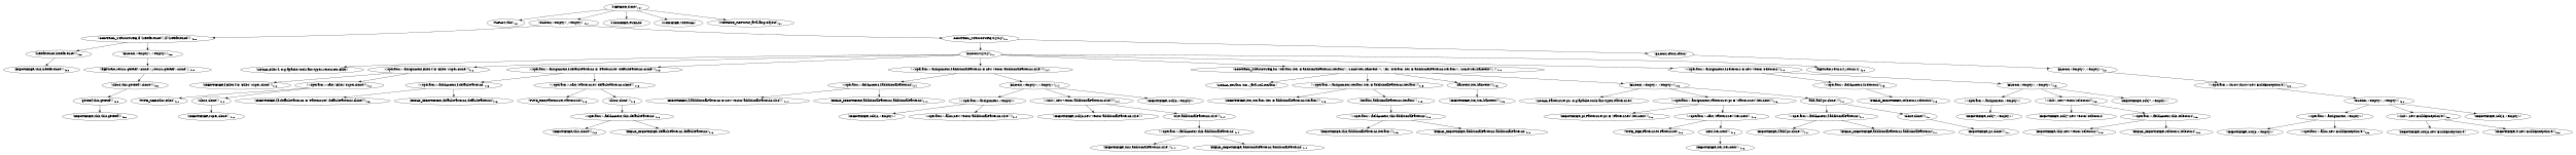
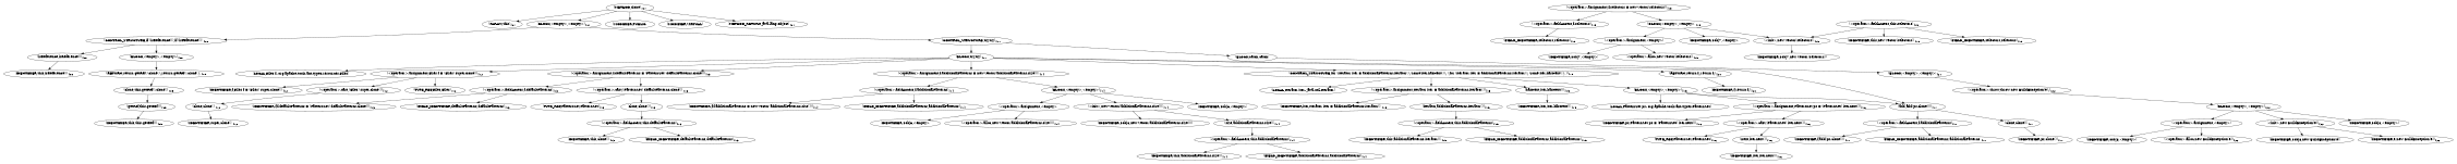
  digraph {
    n1 [label=<(METHOD,clone)<SUB>407</SUB>>]
    n2 [label=<(PARAM,this)<SUB>407</SUB>>]
    n3 [label=<(BLOCK,&lt;empty&gt;,&lt;empty&gt;)<SUB>407</SUB>>]
    n4 [label=<(MODIFIER,PUBLIC)>]
    n5 [label=<(MODIFIER,VIRTUAL)>]
    n6 [label=<(METHOD_RETURN,java.lang.Object)<SUB>407</SUB>>]
    n7 [label=<(CONTROL_STRUCTURE,if (isReference()),if (isReference()))<SUB>408</SUB>>]
    n8 [label=<(CONTROL_STRUCTURE,try,try)<SUB>411</SUB>>]
    n9 [label=<(isReference,isReference())<SUB>408</SUB>>]
    n10 [label=<(BLOCK,&lt;empty&gt;,&lt;empty&gt;)<SUB>408</SUB>>]
    n11 [label=<(BLOCK,try,try)<SUB>411</SUB>>]
    n12 [label=<(BLOCK,catch,catch)>]
    n13 [label=<(IDENTIFIER,this,isReference())<SUB>408</SUB>>]
    n14 [label=<(RETURN,return getRef().clone();,return getRef().clone();)<SUB>409</SUB>>]
    n15 [label=<(clone,this.getRef().clone())<SUB>409</SUB>>]
    n16 [label=<(getRef,this.getRef())<SUB>409</SUB>>]
    n17 [label=<(IDENTIFIER,this,this.getRef())<SUB>409</SUB>>]
    n18 [label=<(LOCAL,Files f: org.apache.tools.ant.types.resources.Files)>]
    n19 [label=<(&lt;operator&gt;.assignment,Files f = (Files) super.clone())<SUB>412</SUB>>]
    n20 [label=<(&lt;operator&gt;.assignment,f.defaultPatterns = (PatternSet) defaultPatterns.clone())<SUB>413</SUB>>]
    n21 [label=<(&lt;operator&gt;.assignment,f.additionalPatterns = new Vector(additionalPatterns.size()))<SUB>414</SUB>>]
    n22 [label=<(CONTROL_STRUCTURE,for (Iterator iter = additionalPatterns.iterator(); Some(iter.hasNext()); ),for (Iterator iter = additionalPatterns.iterator(); Some(iter.hasNext()); ))<SUB>415</SUB>>]
    n23 [label=<(&lt;operator&gt;.assignment,f.selectors = new Vector(selectors))<SUB>419</SUB>>]
    n24 [label=<(RETURN,return f;,return f;)<SUB>420</SUB>>]
    n25 [label=<(BLOCK,&lt;empty&gt;,&lt;empty&gt;)<SUB>421</SUB>>]
    n26 [label=<(IDENTIFIER,f,Files f = (Files) super.clone())<SUB>412</SUB>>]
    n27 [label=<(&lt;operator&gt;.cast,(Files) super.clone())<SUB>412</SUB>>]
    n28 [label=<(&lt;operator&gt;.fieldAccess,f.defaultPatterns)<SUB>413</SUB>>]
    n29 [label=<(&lt;operator&gt;.cast,(PatternSet) defaultPatterns.clone())<SUB>413</SUB>>]
    n30 [label=<(&lt;operator&gt;.fieldAccess,f.additionalPatterns)<SUB>414</SUB>>]
    n31 [label=<(BLOCK,&lt;empty&gt;,&lt;empty&gt;)<SUB>414</SUB>>]
    n32 [label=<(LOCAL,Iterator iter: java.util.Iterator)>]
    n33 [label=<(&lt;operator&gt;.assignment,Iterator iter = additionalPatterns.iterator())<SUB>415</SUB>>]
    n34 [label=<(hasNext,iter.hasNext())<SUB>415</SUB>>]
    n35 [label=<(BLOCK,&lt;empty&gt;,&lt;empty&gt;)<SUB>415</SUB>>]
    n36 [label=<(&lt;operator&gt;.fieldAccess,f.selectors)<SUB>419</SUB>>]
    n37 [label=<(BLOCK,&lt;empty&gt;,&lt;empty&gt;)<SUB>419</SUB>>]
+   n38 [label=<(IDENTIFIER,f,return f;)<SUB>420</SUB>>]
    n39 [label=<(TYPE_REF,Files,Files)<SUB>412</SUB>>]
    n40 [label=<(clone,clone())<SUB>412</SUB>>]
    n41 [label=<(IDENTIFIER,super,clone())<SUB>412</SUB>>]
    n42 [label=<(IDENTIFIER,f,f.defaultPatterns = (PatternSet) defaultPatterns.clone())<SUB>413</SUB>>]
    n43 [label=<(FIELD_IDENTIFIER,defaultPatterns,defaultPatterns)<SUB>413</SUB>>]
    n44 [label=<(TYPE_REF,PatternSet,PatternSet)<SUB>413</SUB>>]
    n45 [label=<(clone,clone())<SUB>413</SUB>>]
    n46 [label=<(&lt;operator&gt;.fieldAccess,this.defaultPatterns)<SUB>413</SUB>>]
    n47 [label=<(IDENTIFIER,this,clone())<SUB>413</SUB>>]
    n48 [label=<(FIELD_IDENTIFIER,defaultPatterns,defaultPatterns)<SUB>413</SUB>>]
    n49 [label=<(IDENTIFIER,f,f.additionalPatterns = new Vector(additionalPatterns.size()))<SUB>414</SUB>>]
    n50 [label=<(FIELD_IDENTIFIER,additionalPatterns,additionalPatterns)<SUB>414</SUB>>]
    n51 [label=<(&lt;operator&gt;.assignment,&lt;empty&gt;)>]
    n52 [label=<(&lt;init&gt;,new Vector(additionalPatterns.size()))<SUB>414</SUB>>]
    n53 [label=<(IDENTIFIER,$obj6,&lt;empty&gt;)>]
    n54 [label=<(IDENTIFIER,$obj6,&lt;empty&gt;)>]
    n55 [label=<(&lt;operator&gt;.alloc,new Vector(additionalPatterns.size()))<SUB>414</SUB>>]
    n56 [label=<(IDENTIFIER,$obj6,new Vector(additionalPatterns.size()))>]
    n57 [label=<(size,additionalPatterns.size())<SUB>414</SUB>>]
    n58 [label=<(&lt;operator&gt;.fieldAccess,this.additionalPatterns)<SUB>414</SUB>>]
    n59 [label=<(IDENTIFIER,this,additionalPatterns.size())<SUB>414</SUB>>]
    n60 [label=<(FIELD_IDENTIFIER,additionalPatterns,additionalPatterns)<SUB>414</SUB>>]
    n61 [label=<(IDENTIFIER,iter,Iterator iter = additionalPatterns.iterator())<SUB>415</SUB>>]
    n62 [label=<(iterator,additionalPatterns.iterator())<SUB>415</SUB>>]
    n63 [label=<(IDENTIFIER,iter,iter.hasNext())<SUB>415</SUB>>]
    n64 [label=<(LOCAL,PatternSet ps: org.apache.tools.ant.types.PatternSet)>]
    n65 [label=<(&lt;operator&gt;.assignment,PatternSet ps = (PatternSet) iter.next())<SUB>416</SUB>>]
    n66 [label=<(add,add(ps.clone()))<SUB>417</SUB>>]
    n67 [label=<(&lt;operator&gt;.fieldAccess,this.additionalPatterns)<SUB>415</SUB>>]
    n68 [label=<(IDENTIFIER,this,additionalPatterns.iterator())<SUB>415</SUB>>]
    n69 [label=<(FIELD_IDENTIFIER,additionalPatterns,additionalPatterns)<SUB>415</SUB>>]
    n70 [label=<(IDENTIFIER,ps,PatternSet ps = (PatternSet) iter.next())<SUB>416</SUB>>]
    n71 [label=<(&lt;operator&gt;.cast,(PatternSet) iter.next())<SUB>416</SUB>>]
    n72 [label=<(&lt;operator&gt;.fieldAccess,f.additionalPatterns)<SUB>417</SUB>>]
    n73 [label=<(clone,clone())<SUB>417</SUB>>]
    n74 [label=<(TYPE_REF,PatternSet,PatternSet)<SUB>416</SUB>>]
    n75 [label=<(next,iter.next())<SUB>416</SUB>>]
    n76 [label=<(IDENTIFIER,iter,iter.next())<SUB>416</SUB>>]
    n77 [label=<(IDENTIFIER,f,add(ps.clone()))<SUB>417</SUB>>]
    n78 [label=<(FIELD_IDENTIFIER,additionalPatterns,additionalPatterns)<SUB>417</SUB>>]
    n79 [label=<(IDENTIFIER,ps,clone())<SUB>417</SUB>>]
    n80 [label=<(FIELD_IDENTIFIER,selectors,selectors)<SUB>419</SUB>>]
    n81 [label=<(&lt;operator&gt;.assignment,&lt;empty&gt;)>]
    n82 [label=<(&lt;init&gt;,new Vector(selectors))<SUB>419</SUB>>]
    n83 [label=<(IDENTIFIER,$obj7,&lt;empty&gt;)>]
    n84 [label=<(IDENTIFIER,$obj7,&lt;empty&gt;)>]
+   n85 [label=<(&lt;operator&gt;.alloc,new Vector(selectors))<SUB>419</SUB>>]
    n86 [label=<(IDENTIFIER,$obj7,new Vector(selectors))>]
    n87 [label=<(&lt;operator&gt;.fieldAccess,this.selectors)<SUB>419</SUB>>]
    n88 [label=<(IDENTIFIER,this,new Vector(selectors))<SUB>419</SUB>>]
    n89 [label=<(FIELD_IDENTIFIER,selectors,selectors)<SUB>419</SUB>>]
    n90 [label=<(&lt;operator&gt;.throw,throw new BuildException(e);)<SUB>422</SUB>>]
    n91 [label=<(BLOCK,&lt;empty&gt;,&lt;empty&gt;)<SUB>422</SUB>>]
    n92 [label=<(&lt;operator&gt;.assignment,&lt;empty&gt;)>]
    n93 [label=<(&lt;init&gt;,new BuildException(e))<SUB>422</SUB>>]
    n94 [label=<(IDENTIFIER,$obj8,&lt;empty&gt;)>]
    n95 [label=<(IDENTIFIER,$obj8,&lt;empty&gt;)>]
    n96 [label=<(&lt;operator&gt;.alloc,new BuildException(e))<SUB>422</SUB>>]
    n97 [label=<(IDENTIFIER,$obj8,new BuildException(e))>]
    n98 [label=<(IDENTIFIER,e,new BuildException(e))<SUB>422</SUB>>]
    n1 -> n2
    n1 -> n3
    n1 -> n4
    n1 -> n5
    n1 -> n6
    n3 -> n7
    n3 -> n8
    n7 -> n9
    n7 -> n10
    n8 -> n11
    n8 -> n12
    n9 -> n13
    n10 -> n14
    n11 -> n18
    n11 -> n19
    n11 -> n20
    n11 -> n21
    n11 -> n22
-   n11 -> n23
+   n11 -> n66
    n11 -> n24
    n12 -> n25
    n14 -> n15
    n15 -> n16
    n16 -> n17
    n19 -> n26
    n19 -> n27
    n20 -> n28
    n20 -> n29
    n21 -> n30
    n21 -> n31
    n22 -> n32
    n22 -> n33
    n22 -> n34
    n22 -> n35
    n23 -> n36
    n23 -> n37
+   n24 -> n38
    n25 -> n90
-   n27 -> n39
+   n19 -> n39
    n27 -> n40
    n28 -> n42
    n28 -> n43
    n29 -> n44
    n29 -> n45
    n30 -> n49
    n30 -> n50
    n31 -> n51
    n31 -> n52
    n31 -> n53
    n33 -> n61
    n33 -> n62
    n34 -> n63
    n35 -> n64
    n35 -> n65
    n35 -> n66
    n36 -> n80
    n37 -> n81
    n37 -> n82
    n37 -> n83
    n40 -> n41
    n45 -> n46
    n46 -> n47
    n46 -> n48
    n51 -> n54
    n51 -> n55
    n52 -> n56
    n52 -> n57
    n57 -> n58
    n58 -> n59
    n58 -> n60
    n62 -> n67
    n65 -> n70
    n65 -> n71
    n66 -> n72
    n66 -> n73
    n67 -> n68
    n67 -> n69
    n71 -> n74
    n71 -> n75
    n72 -> n77
    n72 -> n78
    n73 -> n79
    n75 -> n76
    n81 -> n84
+   n81 -> n85
    n82 -> n86
-   n82 -> n87
+   n87 -> n82
    n87 -> n88
    n87 -> n89
    n90 -> n91
    n91 -> n92
    n91 -> n93
    n91 -> n94
    n92 -> n95
    n92 -> n96
    n93 -> n97
    n93 -> n98
  }
